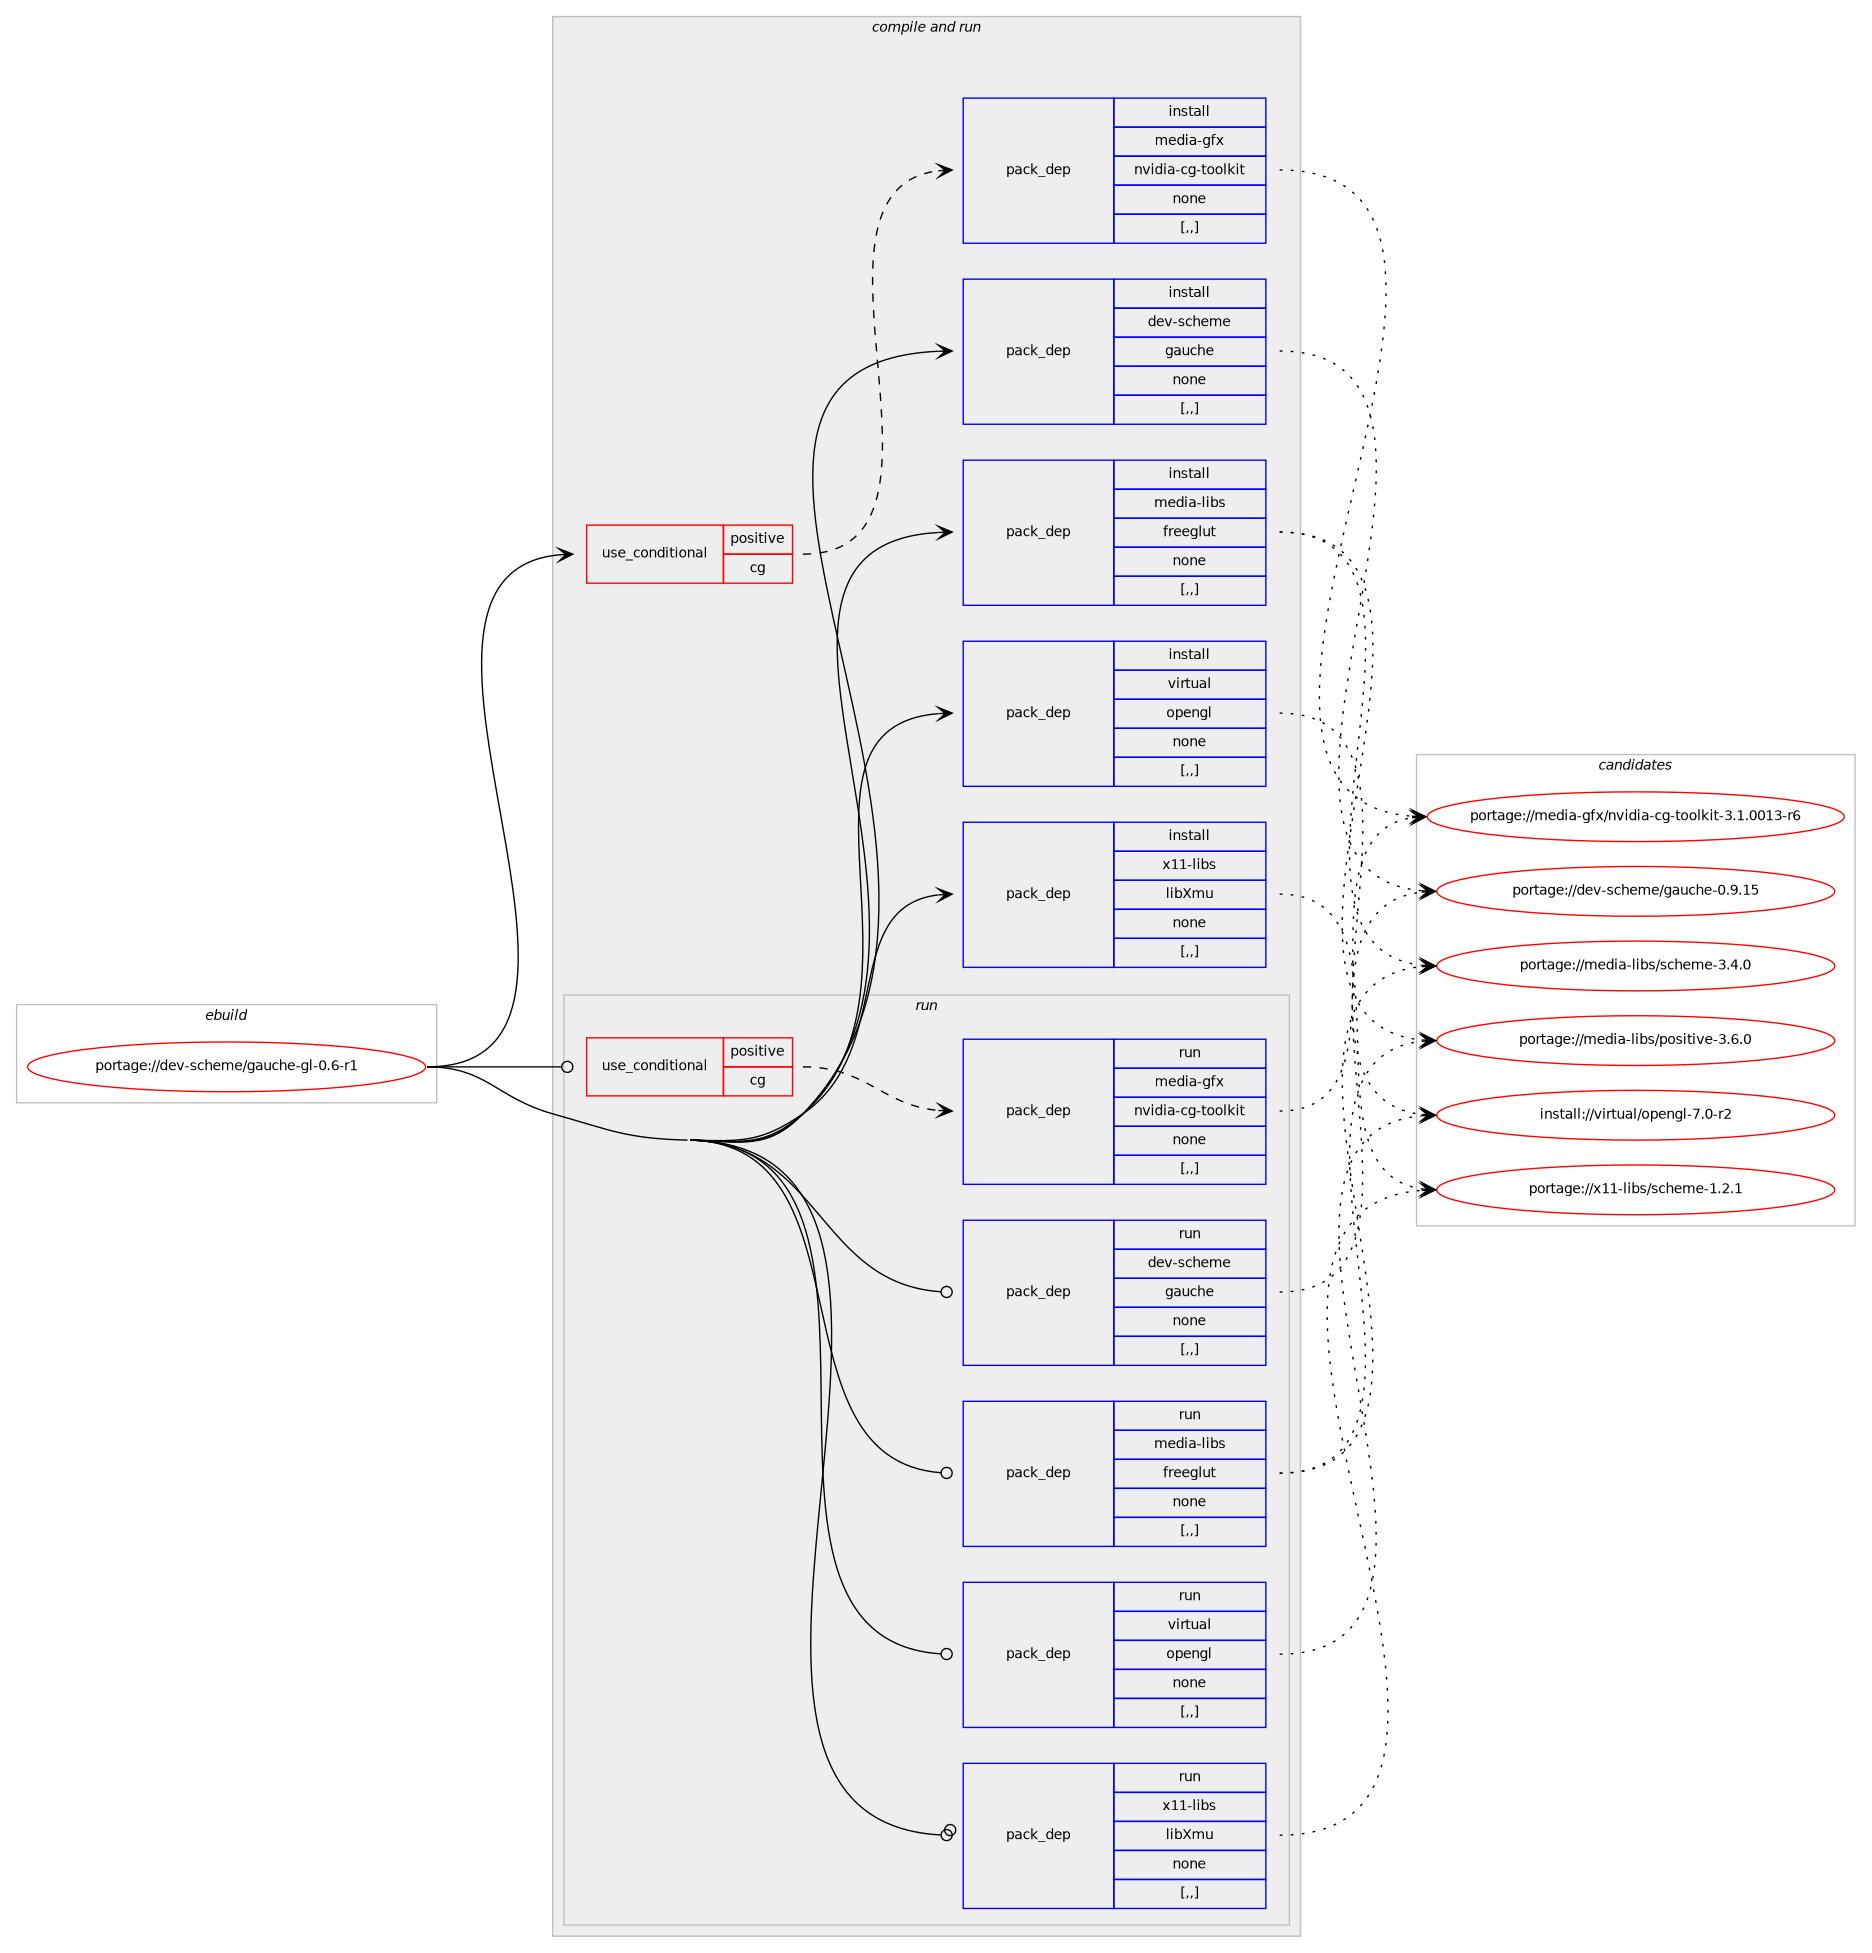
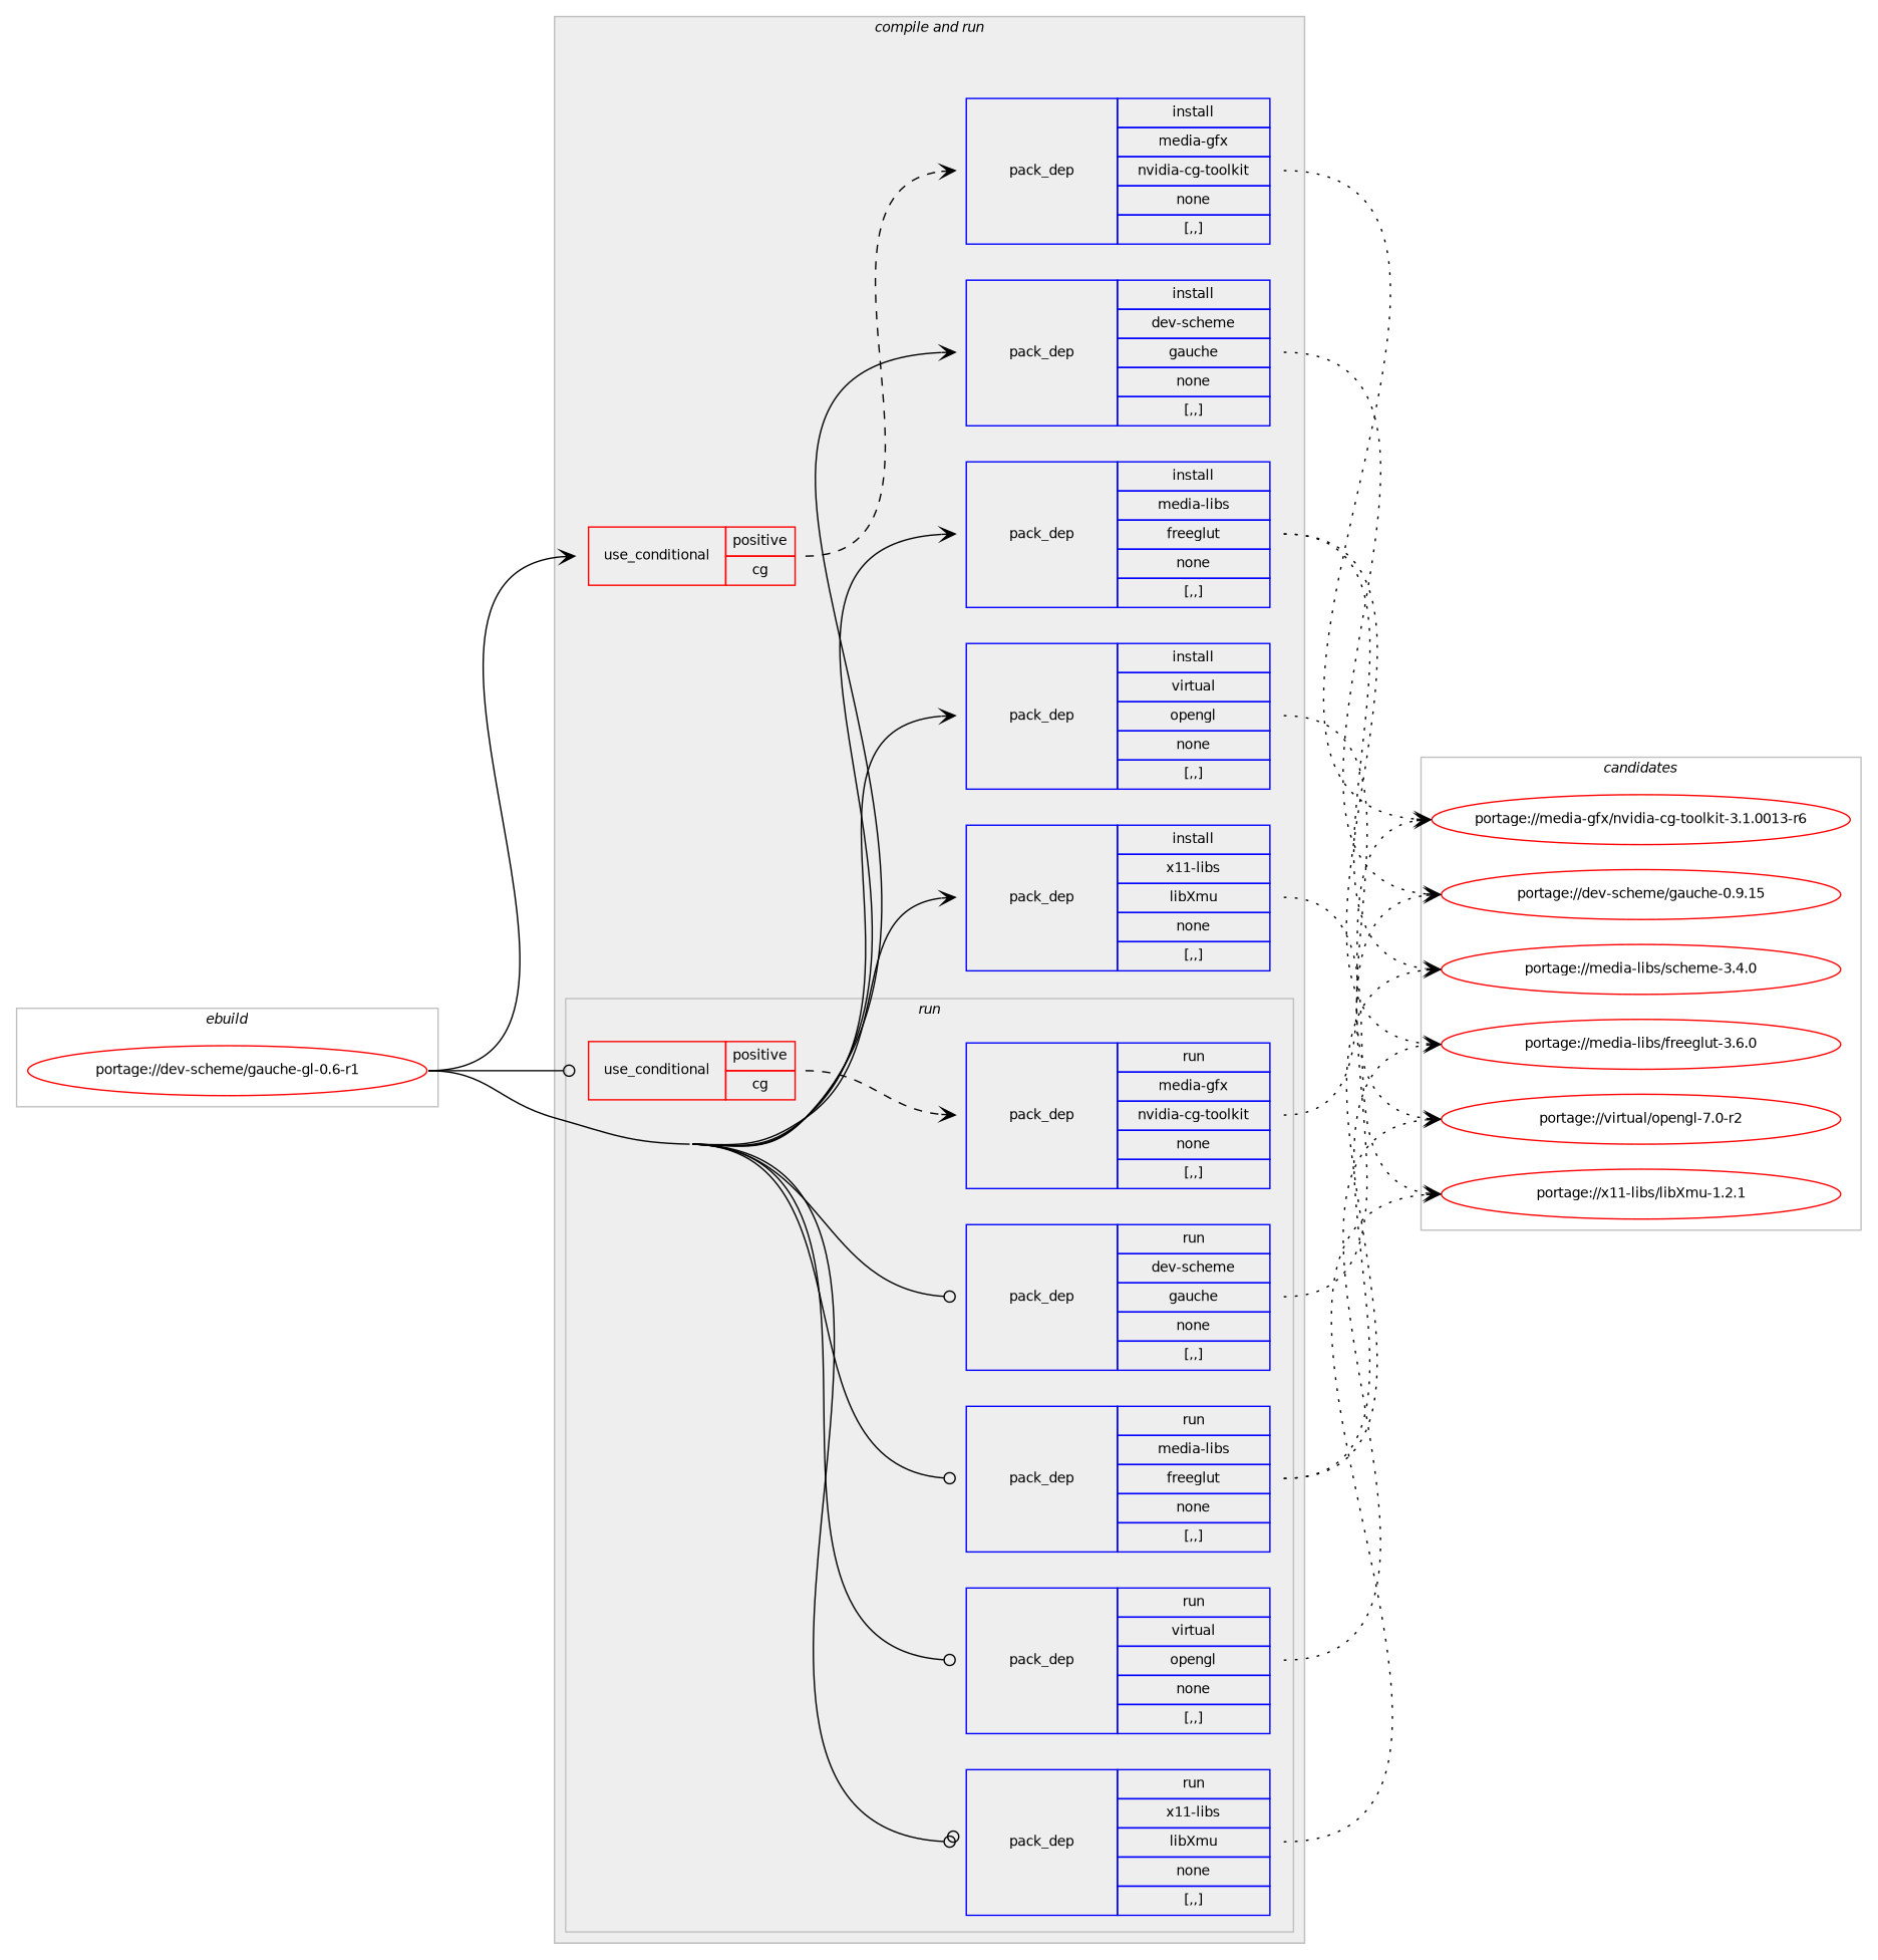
  digraph {
    compound=true
    concentrate=true
    fontname=Helvetica
    fontsize=10
    newrank=true
    rankdir=LR
    ranksep=1.5
    node [color=blue fontname=Helvetica fontsize=10 shape=none]
    edge [arrowhead=vee headport=w style=dotted tailport=e weight=20]
    n1 [color=red label="portage://dev-scheme/gauche-gl-0.6-r1" width=4 shape=""]
    n2 [label=<<TABLE BORDER="0" CELLBORDER="1" CELLSPACING="0" CELLPADDING="4" WIDTH="220"><TR><TD ROWSPAN="6" CELLPADDING="30">pack_dep</TD></TR><TR><TD WIDTH="110">install</TD></TR><TR><TD>media-gfx</TD></TR><TR><TD>nvidia-cg-toolkit</TD></TR><TR><TD>none</TD></TR><TR><TD>[,,]</TD></TR></TABLE>>]
    n3 [color=red label=<<TABLE BORDER="0" CELLBORDER="1" CELLSPACING="0" CELLPADDING="4"><TR><TD ROWSPAN="3" CELLPADDING="10">use_conditional</TD></TR><TR><TD>positive</TD></TR><TR><TD>cg</TD></TR></TABLE>>]
    n4 [label=<<TABLE BORDER="0" CELLBORDER="1" CELLSPACING="0" CELLPADDING="4" WIDTH="220"><TR><TD ROWSPAN="6" CELLPADDING="30">pack_dep</TD></TR><TR><TD WIDTH="110">install</TD></TR><TR><TD>dev-scheme</TD></TR><TR><TD>gauche</TD></TR><TR><TD>none</TD></TR><TR><TD>[,,]</TD></TR></TABLE>>]
    n5 [label=<<TABLE BORDER="0" CELLBORDER="1" CELLSPACING="0" CELLPADDING="4" WIDTH="220"><TR><TD ROWSPAN="6" CELLPADDING="30">pack_dep</TD></TR><TR><TD WIDTH="110">install</TD></TR><TR><TD>media-libs</TD></TR><TR><TD>freeglut</TD></TR><TR><TD>none</TD></TR><TR><TD>[,,]</TD></TR></TABLE>>]
    n6 [label=<<TABLE BORDER="0" CELLBORDER="1" CELLSPACING="0" CELLPADDING="4" WIDTH="220"><TR><TD ROWSPAN="6" CELLPADDING="30">pack_dep</TD></TR><TR><TD WIDTH="110">install</TD></TR><TR><TD>virtual</TD></TR><TR><TD>opengl</TD></TR><TR><TD>none</TD></TR><TR><TD>[,,]</TD></TR></TABLE>>]
    n7 [label=<<TABLE BORDER="0" CELLBORDER="1" CELLSPACING="0" CELLPADDING="4" WIDTH="220"><TR><TD ROWSPAN="6" CELLPADDING="30">pack_dep</TD></TR><TR><TD WIDTH="110">install</TD></TR><TR><TD>x11-libs</TD></TR><TR><TD>libXmu</TD></TR><TR><TD>none</TD></TR><TR><TD>[,,]</TD></TR></TABLE>>]
    n8 [label=<<TABLE BORDER="0" CELLBORDER="1" CELLSPACING="0" CELLPADDING="4" WIDTH="220"><TR><TD ROWSPAN="6" CELLPADDING="30">pack_dep</TD></TR><TR><TD WIDTH="110">run</TD></TR><TR><TD>media-gfx</TD></TR><TR><TD>nvidia-cg-toolkit</TD></TR><TR><TD>none</TD></TR><TR><TD>[,,]</TD></TR></TABLE>>]
    n9 [color=red label=<<TABLE BORDER="0" CELLBORDER="1" CELLSPACING="0" CELLPADDING="4"><TR><TD ROWSPAN="3" CELLPADDING="10">use_conditional</TD></TR><TR><TD>positive</TD></TR><TR><TD>cg</TD></TR></TABLE>>]
    n10 [label=<<TABLE BORDER="0" CELLBORDER="1" CELLSPACING="0" CELLPADDING="4" WIDTH="220"><TR><TD ROWSPAN="6" CELLPADDING="30">pack_dep</TD></TR><TR><TD WIDTH="110">run</TD></TR><TR><TD>dev-scheme</TD></TR><TR><TD>gauche</TD></TR><TR><TD>none</TD></TR><TR><TD>[,,]</TD></TR></TABLE>>]
    n11 [label=<<TABLE BORDER="0" CELLBORDER="1" CELLSPACING="0" CELLPADDING="4" WIDTH="220"><TR><TD ROWSPAN="6" CELLPADDING="30">pack_dep</TD></TR><TR><TD WIDTH="110">run</TD></TR><TR><TD>media-libs</TD></TR><TR><TD>freeglut</TD></TR><TR><TD>none</TD></TR><TR><TD>[,,]</TD></TR></TABLE>>]
    n12 [label=<<TABLE BORDER="0" CELLBORDER="1" CELLSPACING="0" CELLPADDING="4" WIDTH="220"><TR><TD ROWSPAN="6" CELLPADDING="30">pack_dep</TD></TR><TR><TD WIDTH="110">run</TD></TR><TR><TD>virtual</TD></TR><TR><TD>opengl</TD></TR><TR><TD>none</TD></TR><TR><TD>[,,]</TD></TR></TABLE>>]
    n13 [label=<<TABLE BORDER="0" CELLBORDER="1" CELLSPACING="0" CELLPADDING="4" WIDTH="220"><TR><TD ROWSPAN="6" CELLPADDING="30">pack_dep</TD></TR><TR><TD WIDTH="110">run</TD></TR><TR><TD>x11-libs</TD></TR><TR><TD>libXmu</TD></TR><TR><TD>none</TD></TR><TR><TD>[,,]</TD></TR></TABLE>>]
    n14 [color=red label="portage://media-gfx/nvidia-cg-toolkit-3.1.0013-r6" width=4 shape=""]
    n15 [color=red label="portage://dev-scheme/gauche-0.9.15" width=4 shape=""]
-   n16 [color=red label="portage://media-libs/positive-3.6.0" width=4 shape=""]
+   n16 [color=red label="portage://media-libs/freeglut-3.6.0" width=4 shape=""]
    n17 [color=red label="portage://media-libs/scheme-3.4.0" width=4 shape=""]
-   n18 [color=red label="install://virtual/opengl-7.0-r2" width=4 shape=""]
-   n19 [color=red label="portage://x11-libs/scheme-1.2.1" width=4 shape=""]
+   n18 [color=red label="portage://virtual/opengl-7.0-r2" width=4 shape=""]
+   n19 [color=red label="portage://x11-libs/libXmu-1.2.1" width=4 shape=""]
    subgraph cluster_1 {
      color=gray
      label=<<i>ebuild</i>>
      n1
    }
    subgraph cluster_2 {
      color=gray
      label=<<i>dependencies</i>>
      subgraph cluster_3 {
        color=gray
        fillcolor="#eeeeee"
        label=<<i>compile</i>>
        style=filled
        subgraph sub_4 {
          color=gray
          fillcolor="#eeeeee"
          label=<<i>compile</i>>
          style=filled
          n3
          subgraph sub_5 {
            color=gray
            fillcolor="#eeeeee"
            label=<<i>compile</i>>
            style=filled
            n2
          }
        }
        subgraph sub_6 {
          color=gray
          fillcolor="#eeeeee"
          label=<<i>compile</i>>
          style=filled
          n4
        }
        subgraph sub_7 {
          color=gray
          fillcolor="#eeeeee"
          label=<<i>compile</i>>
          style=filled
          n5
        }
        subgraph sub_8 {
          color=gray
          fillcolor="#eeeeee"
          label=<<i>compile</i>>
          style=filled
          n6
        }
        subgraph sub_9 {
          color=gray
          fillcolor="#eeeeee"
          label=<<i>compile</i>>
          style=filled
          n7
        }
      }
      subgraph cluster_10 {
        color=gray
        fillcolor="#eeeeee"
        label=<<i>compile and run</i>>
        style=filled
      }
      subgraph cluster_11 {
        color=gray
        fillcolor="#eeeeee"
        label=<<i>run</i>>
        style=filled
        subgraph sub_12 {
          color=gray
          fillcolor="#eeeeee"
          label=<<i>run</i>>
          style=filled
          n9
          subgraph sub_13 {
            color=gray
            fillcolor="#eeeeee"
            label=<<i>run</i>>
            style=filled
            n8
          }
        }
        subgraph sub_14 {
          color=gray
          fillcolor="#eeeeee"
          label=<<i>run</i>>
          style=filled
          n10
        }
        subgraph sub_15 {
          color=gray
          fillcolor="#eeeeee"
          label=<<i>run</i>>
          style=filled
          n11
        }
        subgraph sub_16 {
          color=gray
          fillcolor="#eeeeee"
          label=<<i>run</i>>
          style=filled
          n12
        }
        subgraph sub_17 {
          color=gray
          fillcolor="#eeeeee"
          label=<<i>run</i>>
          style=filled
          n13
        }
      }
    }
    subgraph cluster_18 {
      color=gray
      label=<<i>candidates</i>>
      rank=same
      subgraph sub_19 {
        color=black
        label=<<i>candidates</i>>
        nodesep=1
        rank=same
        n14
      }
      subgraph sub_20 {
        color=black
        label=<<i>candidates</i>>
        nodesep=1
        rank=same
        n15
      }
      subgraph sub_21 {
        color=black
        label=<<i>candidates</i>>
        nodesep=1
        rank=same
        n16
        n17
      }
      subgraph sub_22 {
        color=black
        label=<<i>candidates</i>>
        nodesep=1
        rank=same
        n18
      }
      subgraph sub_23 {
        color=black
        label=<<i>candidates</i>>
        nodesep=1
        rank=same
        n19
      }
      subgraph sub_24 {
        color=black
        label=<<i>candidates</i>>
        nodesep=1
        rank=same
        n14
      }
      subgraph sub_25 {
        color=black
        label=<<i>candidates</i>>
        nodesep=1
        rank=same
        n15
      }
      subgraph sub_26 {
        color=black
        label=<<i>candidates</i>>
        nodesep=1
        rank=same
        n16
        n17
      }
      subgraph sub_27 {
        color=black
        label=<<i>candidates</i>>
        nodesep=1
        rank=same
        n18
      }
      subgraph sub_28 {
        color=black
        label=<<i>candidates</i>>
        nodesep=1
        rank=same
        n19
      }
    }
    n1 -> n3 [style=solid]
    n1 -> n4 [style=solid]
    n1 -> n5 [style=solid]
    n1 -> n6 [style=solid]
    n1 -> n7 [style=solid]
    n1 -> n9 [arrowhead=odot style=solid]
    n1 -> n10 [arrowhead=odot style=solid]
    n1 -> n11 [arrowhead=odot style=solid]
    n1 -> n12 [arrowhead=odot style=solid]
    n1 -> n13 [arrowhead=odot style=solid]
    n2 -> n14 [weight=100]
    n3 -> n2 [style=dashed]
    n4 -> n15 [weight=100]
    n5 -> n16 [weight=100]
    n5 -> n17 [weight=100]
    n6 -> n18 [weight=100]
    n7 -> n19 [weight=100]
    n8 -> n14 [weight=100]
    n9 -> n8 [style=dashed]
    n10 -> n15 [weight=100]
    n11 -> n16 [weight=100]
    n11 -> n17 [weight=100]
    n12 -> n18 [weight=100]
    n13 -> n19 [weight=100]
  }
